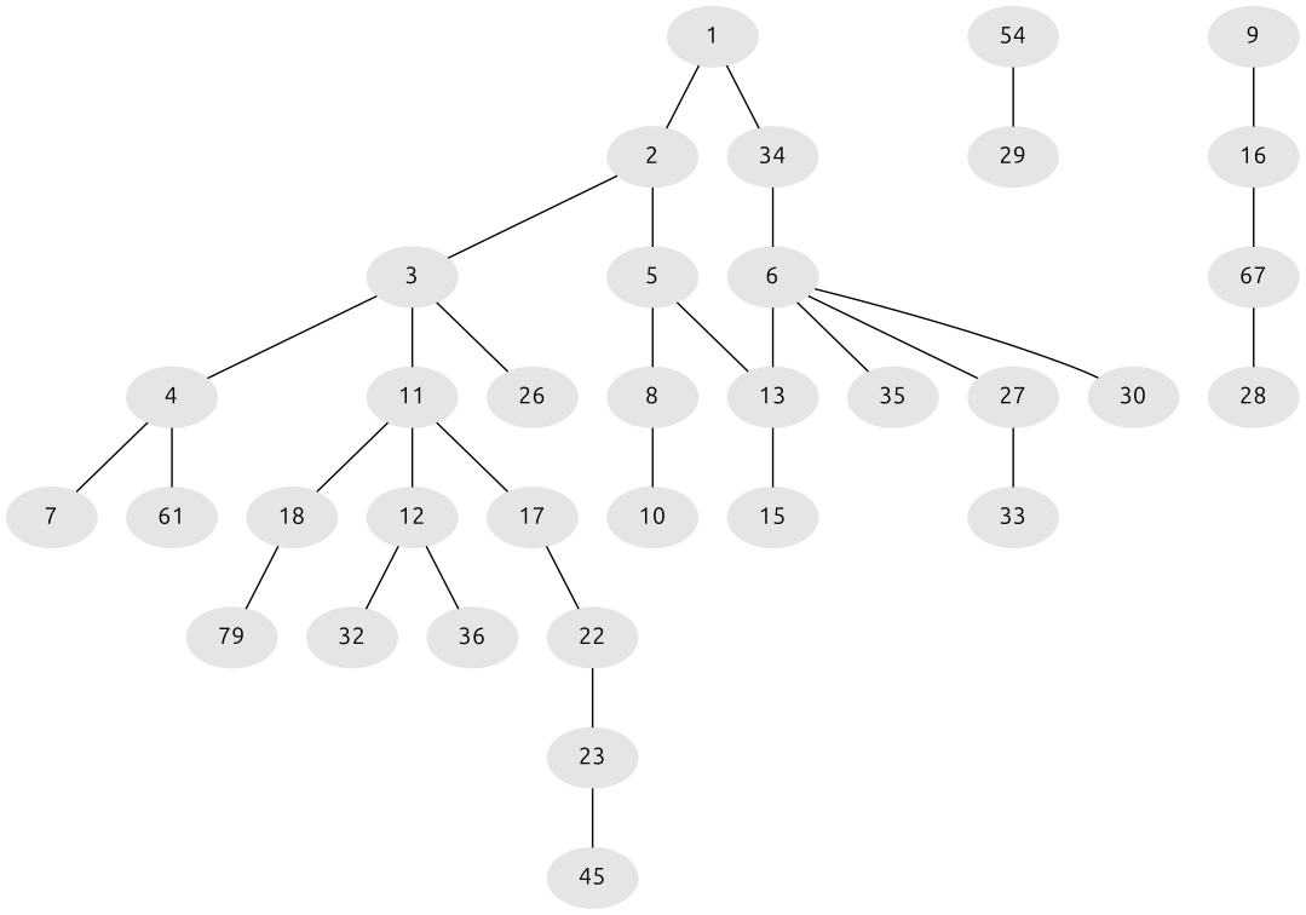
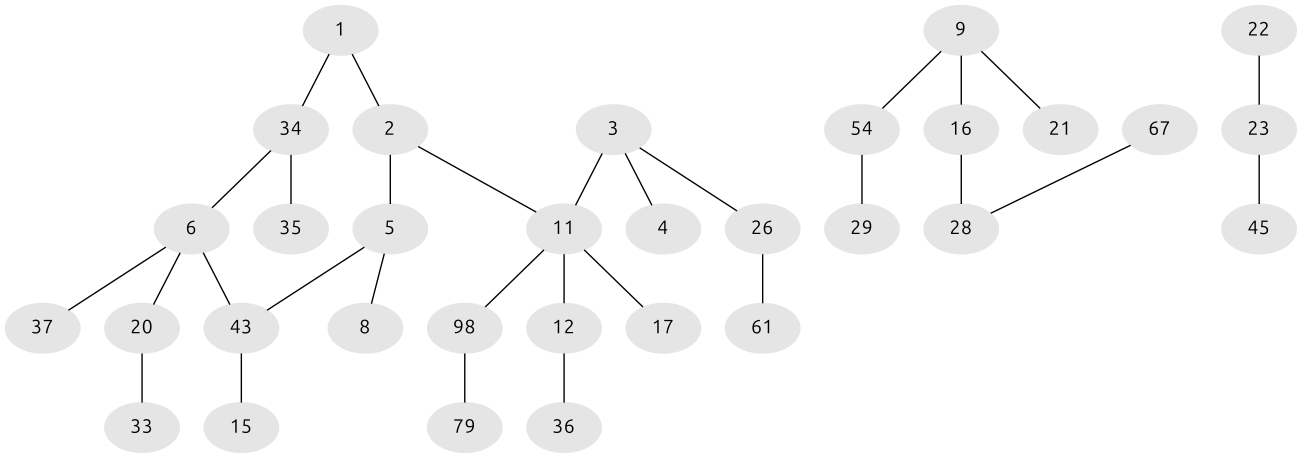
  graph {
    fontname=Ubuntu
    node [color=gray90 fontname=Ubuntu style=filled]
    edge [fontname=Ubuntu weight=1.0]
    1
    2
    34
    3
    5
    6
-   13
-   20 [label=27]
-   30
+   13 [label=43]
+   20
+   30 [label=37]
    35
    4
    11
    26
    8
-   7
    12
    17
-   18
+   18 [label=98]
    n19 [label=61]
-   10
    n21 [label=54]
    9
    16
+   21
    15
    33
    29
    n28 [label=67]
-   32
    36
    22
    n32 [label=79]
    28
    23
    n35 [label=45]
    1 -- 2
    1 -- 34
-   2 -- 3
+   2 -- 11
    2 -- 5
    34 -- 6
-   6 -- 35
+   34 -- 35
    3 -- 4
    3 -- 11 [weight=2.0]
    3 -- 26
    5 -- 13
    5 -- 8
    6 -- 13 [weight=3.0]
    6 -- 20
    6 -- 30
    13 -- 15
    20 -- 33
-   4 -- 7
    11 -- 12
    11 -- 17
    11 -- 18
-   4 -- n19
-   8 -- 10
-   12 -- 32
+   26 -- n19
    12 -- 36
-   17 -- 22
    18 -- n32
    n21 -- 29
+   9 -- n21
    9 -- 16
-   16 -- n28 [weight=2.0]
+   9 -- 21
+   16 -- 28 [weight=2.0]
    n28 -- 28
    22 -- 23
    23 -- n35
  }
